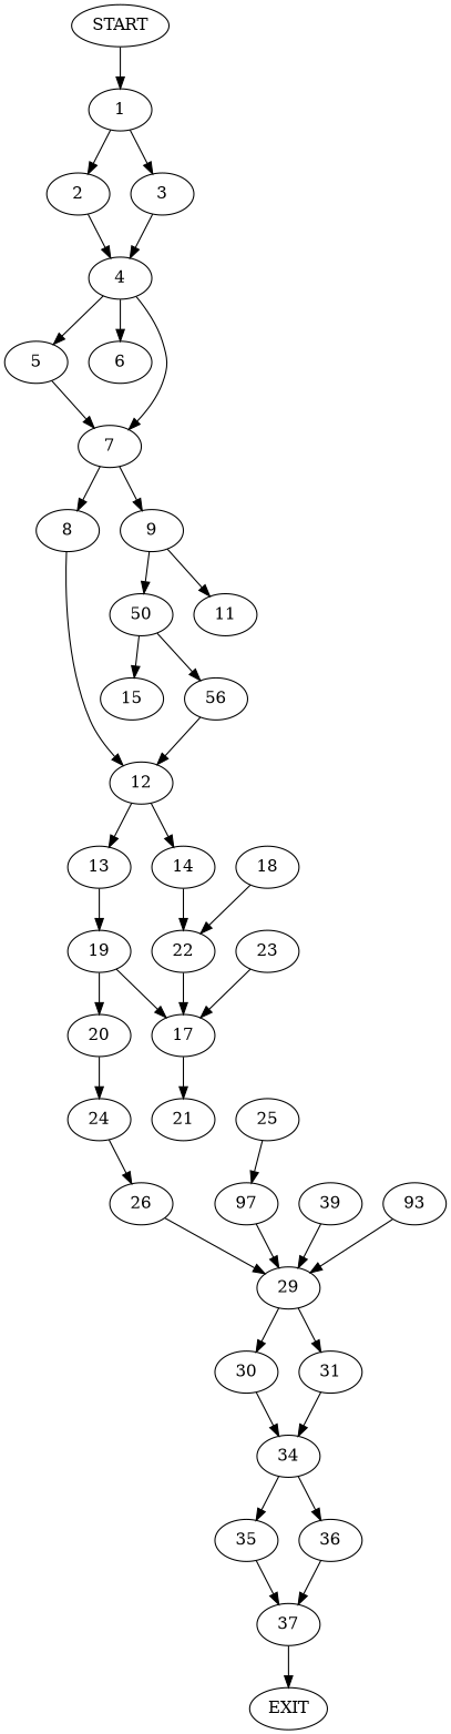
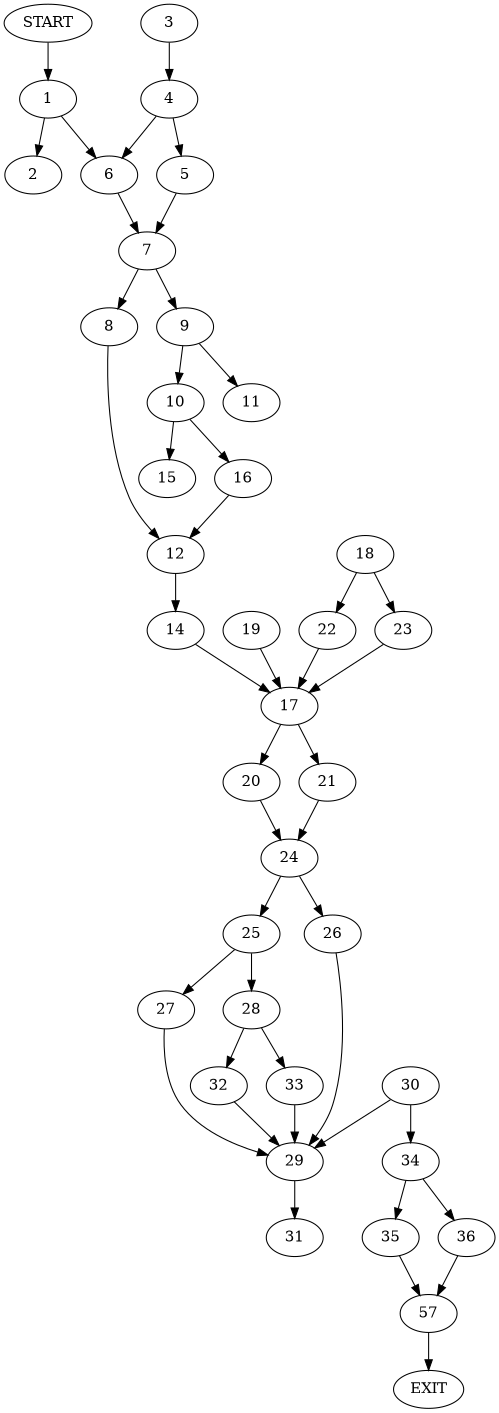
  digraph {
    n1 [label=START]
    1
    2
    3
    n5 [label=EXIT]
    4
    5
    6
    7
    8
    9
    12
-   10 [label=50]
+   10
    11
-   13
    14
    15
-   16 [label=56]
+   16
    19
    17
    18
    22
    23
    20
    21
    24
    25
    26
-   27 [label=97]
+   27
+   28
    29
-   32 [label=39]
-   33 [label=93]
+   32
+   33
    30
    31
    34
    35
    36
-   37
+   37 [label=57]
    n1 -> 1
    1 -> 2
-   1 -> 3
-   2 -> 4
+   1 -> 6
    3 -> 4
    4 -> 5
    4 -> 6
    5 -> 7
-   4 -> 7
+   6 -> 7
    7 -> 8
    7 -> 9
    8 -> 12
    9 -> 10
    9 -> 11
-   12 -> 13
    12 -> 14
    10 -> 15
    10 -> 16
-   13 -> 19
-   14 -> 22
+   14 -> 17
    16 -> 12
    19 -> 17
-   19 -> 20
+   17 -> 20
    17 -> 21
    18 -> 22
+   18 -> 23
    22 -> 17
    23 -> 17
    20 -> 24
+   21 -> 24
+   24 -> 25
    24 -> 26
    25 -> 27
+   25 -> 28
    26 -> 29
    27 -> 29
-   29 -> 30
+   28 -> 32
+   28 -> 33
+   30 -> 29
    29 -> 31
    32 -> 29
    33 -> 29
    30 -> 34
-   31 -> 34
    34 -> 35
    34 -> 36
    35 -> 37
    36 -> 37
    37 -> n5
  }
